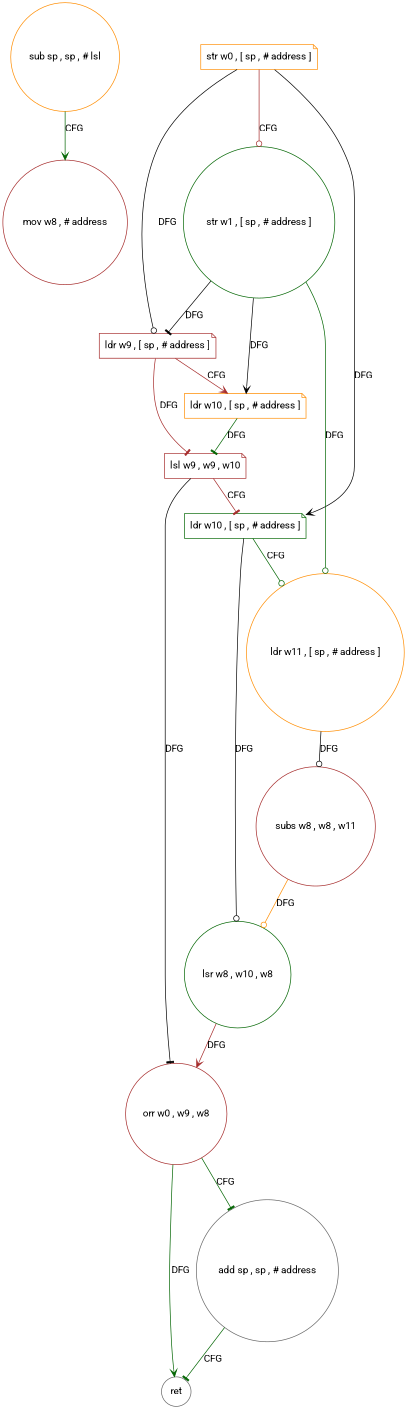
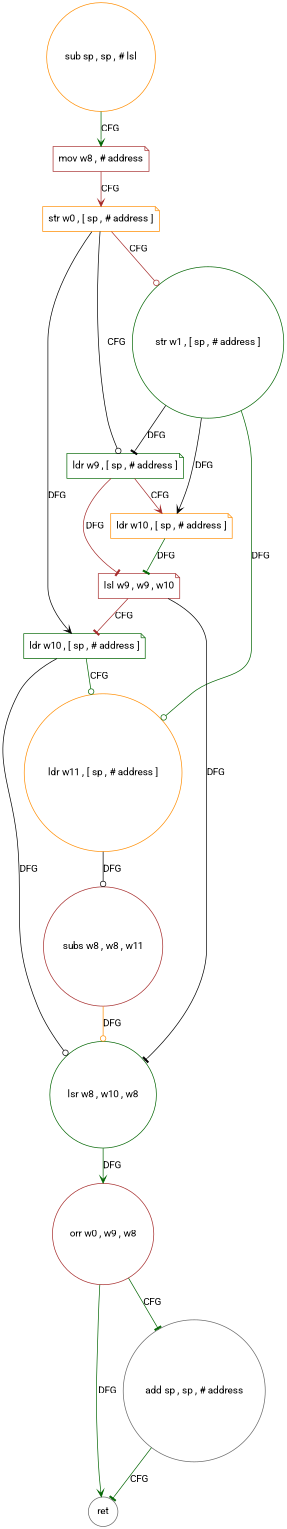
  digraph {
    fontname=Roboto
    node [color=darkorange fontname=Roboto shape=circle]
    edge [arrowhead=vee color=darkgreen fontname=Roboto]
    n1 [label="sub sp , sp , # lsl"]
-   n2 [color=brown label="mov w8 , # address"]
+   n2 [color=brown label="mov w8 , # address" shape=note]
    n3 [label="str w0 , [ sp , # address ]" shape=note]
    n4 [color=darkgreen label="str w1 , [ sp , # address ]"]
-   n5 [color=brown label="ldr w9 , [ sp , # address ]" shape=note]
+   n5 [color=darkgreen label="ldr w9 , [ sp , # address ]" shape=note]
    n6 [color=darkgreen label="ldr w10 , [ sp , # address ]" shape=note]
    n7 [label="ldr w10 , [ sp , # address ]" shape=note]
    n8 [label="ldr w11 , [ sp , # address ]"]
    n9 [color=brown label="lsl w9 , w9 , w10" shape=note]
    n10 [color=darkgreen label="lsr w8 , w10 , w8"]
    n11 [color=brown label="subs w8 , w8 , w11"]
    n12 [color=brown label="orr w0 , w9 , w8"]
    n13 [color=gray40 label="add sp , sp , # address"]
    n14 [color=gray40 label=ret]
    n1 -> n2 [label=CFG]
+   n2 -> n3 [color=brown label=CFG]
    n3 -> n4 [arrowhead=odot color=brown label=CFG]
-   n3 -> n5 [arrowhead=odot color=black label=DFG]
+   n3 -> n5 [arrowhead=odot color=black label=CFG]
    n3 -> n6 [color=black label=DFG]
    n4 -> n5 [arrowhead=tee color=black label=DFG]
    n4 -> n7 [color=black label=DFG]
    n4 -> n8 [arrowhead=odot label=DFG]
    n5 -> n7 [color=brown label=CFG]
    n5 -> n9 [arrowhead=tee color=brown label=DFG]
    n6 -> n8 [arrowhead=odot label=CFG]
    n6 -> n10 [arrowhead=odot color=black label=DFG]
    n7 -> n9 [arrowhead=tee label=DFG]
    n8 -> n11 [arrowhead=odot color=black label=DFG]
    n9 -> n6 [arrowhead=tee color=brown label=CFG]
-   n9 -> n12 [arrowhead=tee color=black label=DFG]
-   n10 -> n12 [color=brown label=DFG]
+   n9 -> n10 [arrowhead=tee color=black label=DFG]
+   n10 -> n12 [label=DFG]
    n11 -> n10 [arrowhead=odot color=darkorange label=DFG]
    n12 -> n13 [arrowhead=tee label=CFG]
    n12 -> n14 [label=DFG]
    n13 -> n14 [arrowhead=tee label=CFG]
  }
